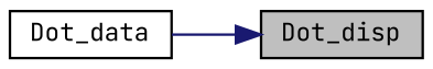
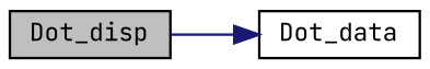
  digraph {
    rankdir=LR
    fontname="JetBrains Mono"
    node [color=black fontname="JetBrains Mono" fontsize=10 shape=record style=filled]
    n1 [fillcolor=grey75 fontcolor=black height=0.2 label=Dot_disp width=0.4]
    n2 [fillcolor=white height=0.2 label=Dot_data width=0.4]
-   n2 -> n1 [color=midnightblue fontname="JetBrains Mono" fontsize=10 labelfontname=Helvetica labelfontsize=10 style=solid]
+   n1 -> n2 [color=midnightblue fontname="JetBrains Mono" fontsize=10 labelfontname=Helvetica labelfontsize=10 style=solid]
  }
